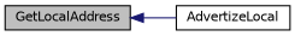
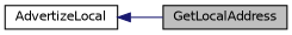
  digraph {
    rankdir=LR
    node [color=black fontname=Helvetica fontsize=10 shape=record style=filled]
    n1 [fillcolor=grey75 fontcolor=black height=0.2 label=GetLocalAddress width=0.4]
    n2 [fillcolor=white height=0.2 label=AdvertizeLocal width=0.4]
-   n1 -> n2 [color=midnightblue dir=back fontname=Helvetica fontsize=10 labelfontname=Helvetica labelfontsize=10 style=solid]
+   n2 -> n1 [color=midnightblue dir=back fontname=Helvetica fontsize=10 labelfontname=Helvetica labelfontsize=10 style=solid]
  }
